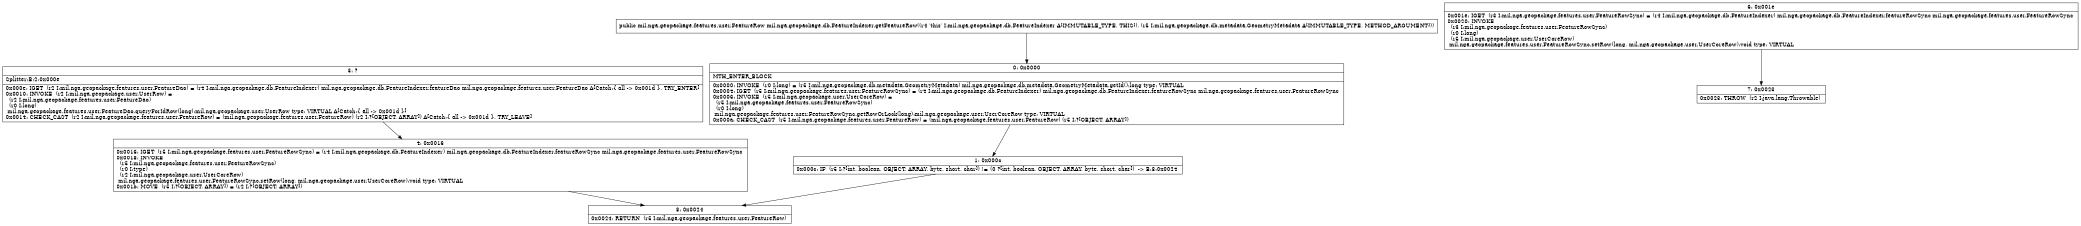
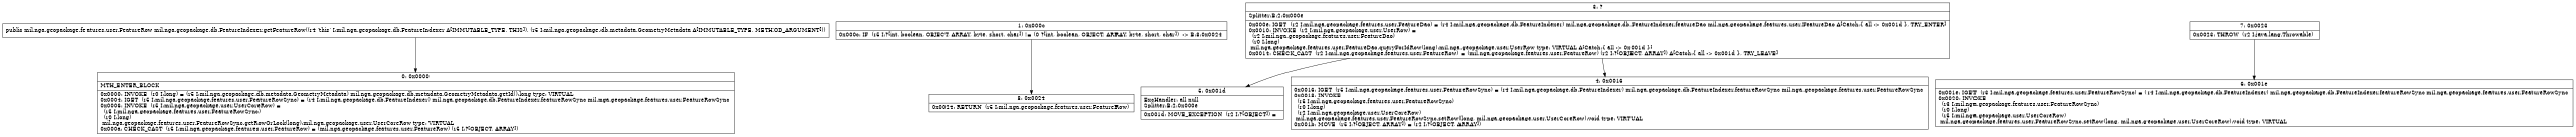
  digraph {
    node [shape=record]
    n1 [label="{0\:\ 0x0000|MTH_ENTER_BLOCK\l|0x0000: INVOKE  (r0 I:long) = (r5 I:mil.nga.geopackage.db.metadata.GeometryMetadata) mil.nga.geopackage.db.metadata.GeometryMetadata.getId():long type: VIRTUAL \l0x0004: IGET  (r5 I:mil.nga.geopackage.features.user.FeatureRowSync) = (r4 I:mil.nga.geopackage.db.FeatureIndexer) mil.nga.geopackage.db.FeatureIndexer.featureRowSync mil.nga.geopackage.features.user.FeatureRowSync \l0x0006: INVOKE  (r5 I:mil.nga.geopackage.user.UserCoreRow) = \l  (r5 I:mil.nga.geopackage.features.user.FeatureRowSync)\l  (r0 I:long)\l mil.nga.geopackage.features.user.FeatureRowSync.getRowOrLock(long):mil.nga.geopackage.user.UserCoreRow type: VIRTUAL \l0x000a: CHECK_CAST  (r5 I:mil.nga.geopackage.features.user.FeatureRow) = (mil.nga.geopackage.features.user.FeatureRow) (r5 I:?[OBJECT, ARRAY]) \l}"]
    n2 [label="{1\:\ 0x000c|0x000c: IF  (r5 I:?[int, boolean, OBJECT, ARRAY, byte, short, char]) != (0 ?[int, boolean, OBJECT, ARRAY, byte, short, char])  \-\> B:8:0x0024 \l}"]
    n3 [label="{8\:\ 0x0024|0x0024: RETURN  (r5 I:mil.nga.geopackage.features.user.FeatureRow) \l}"]
    n4 [label="{3\:\ ?|Splitter:B:2:0x000e\l|0x000e: IGET  (r2 I:mil.nga.geopackage.features.user.FeatureDao) = (r4 I:mil.nga.geopackage.db.FeatureIndexer) mil.nga.geopackage.db.FeatureIndexer.featureDao mil.nga.geopackage.features.user.FeatureDao A[Catch:\{ all \-\> 0x001d \}, TRY_ENTER]\l0x0010: INVOKE  (r2 I:mil.nga.geopackage.user.UserRow) = \l  (r2 I:mil.nga.geopackage.features.user.FeatureDao)\l  (r0 I:long)\l mil.nga.geopackage.features.user.FeatureDao.queryForIdRow(long):mil.nga.geopackage.user.UserRow type: VIRTUAL A[Catch:\{ all \-\> 0x001d \}]\l0x0014: CHECK_CAST  (r2 I:mil.nga.geopackage.features.user.FeatureRow) = (mil.nga.geopackage.features.user.FeatureRow) (r2 I:?[OBJECT, ARRAY]) A[Catch:\{ all \-\> 0x001d \}, TRY_LEAVE]\l}"]
-   n6 [label="{4\:\ 0x0016|0x0016: IGET  (r5 I:mil.nga.geopackage.features.user.FeatureRowSync) = (r4 I:mil.nga.geopackage.db.FeatureIndexer) mil.nga.geopackage.db.FeatureIndexer.featureRowSync mil.nga.geopackage.features.user.FeatureRowSync \l0x0018: INVOKE  \l  (r5 I:mil.nga.geopackage.features.user.FeatureRowSync)\l  (r0 I:type)\l  (r2 I:mil.nga.geopackage.user.UserCoreRow)\l mil.nga.geopackage.features.user.FeatureRowSync.setRow(long, mil.nga.geopackage.user.UserCoreRow):void type: VIRTUAL \l0x001b: MOVE  (r5 I:?[OBJECT, ARRAY]) = (r2 I:?[OBJECT, ARRAY]) \l}"]
+   n5 [label="{5\:\ 0x001d|ExcHandler: all null\lSplitter:B:2:0x000e\l|0x001d: MOVE_EXCEPTION  (r2 I:?[OBJECT]) =  \l}"]
+   n6 [label="{4\:\ 0x0016|0x0016: IGET  (r5 I:mil.nga.geopackage.features.user.FeatureRowSync) = (r4 I:mil.nga.geopackage.db.FeatureIndexer) mil.nga.geopackage.db.FeatureIndexer.featureRowSync mil.nga.geopackage.features.user.FeatureRowSync \l0x0018: INVOKE  \l  (r5 I:mil.nga.geopackage.features.user.FeatureRowSync)\l  (r0 I:long)\l  (r2 I:mil.nga.geopackage.user.UserCoreRow)\l mil.nga.geopackage.features.user.FeatureRowSync.setRow(long, mil.nga.geopackage.user.UserCoreRow):void type: VIRTUAL \l0x001b: MOVE  (r5 I:?[OBJECT, ARRAY]) = (r2 I:?[OBJECT, ARRAY]) \l}"]
    n7 [label="{6\:\ 0x001e|0x001e: IGET  (r3 I:mil.nga.geopackage.features.user.FeatureRowSync) = (r4 I:mil.nga.geopackage.db.FeatureIndexer) mil.nga.geopackage.db.FeatureIndexer.featureRowSync mil.nga.geopackage.features.user.FeatureRowSync \l0x0020: INVOKE  \l  (r3 I:mil.nga.geopackage.features.user.FeatureRowSync)\l  (r0 I:long)\l  (r5 I:mil.nga.geopackage.user.UserCoreRow)\l mil.nga.geopackage.features.user.FeatureRowSync.setRow(long, mil.nga.geopackage.user.UserCoreRow):void type: VIRTUAL \l}"]
    n8 [label="{7\:\ 0x0023|0x0023: THROW  (r2 I:java.lang.Throwable) \l}"]
    n9 [label="{public mil.nga.geopackage.features.user.FeatureRow mil.nga.geopackage.db.FeatureIndexer.getFeatureRow((r4 'this' I:mil.nga.geopackage.db.FeatureIndexer A[IMMUTABLE_TYPE, THIS]), (r5 I:mil.nga.geopackage.db.metadata.GeometryMetadata A[IMMUTABLE_TYPE, METHOD_ARGUMENT])) }"]
-   n1 -> n2
    n2 -> n3
+   n4 -> n5
    n4 -> n6
-   n6 -> n3
-   n7 -> n8
+   n8 -> n7
    n9 -> n1
  }
